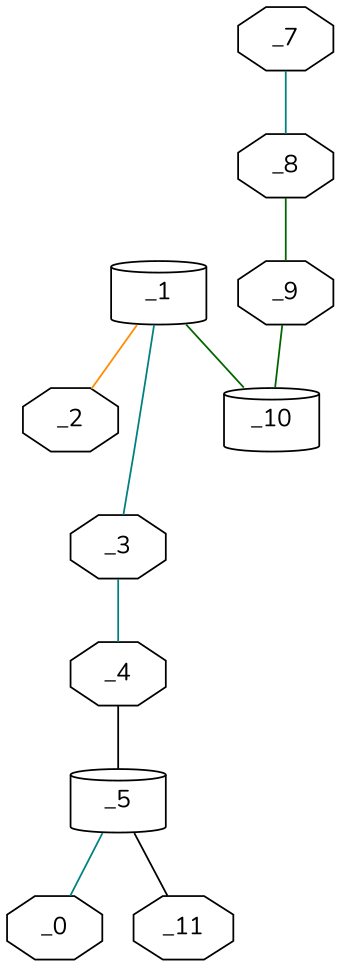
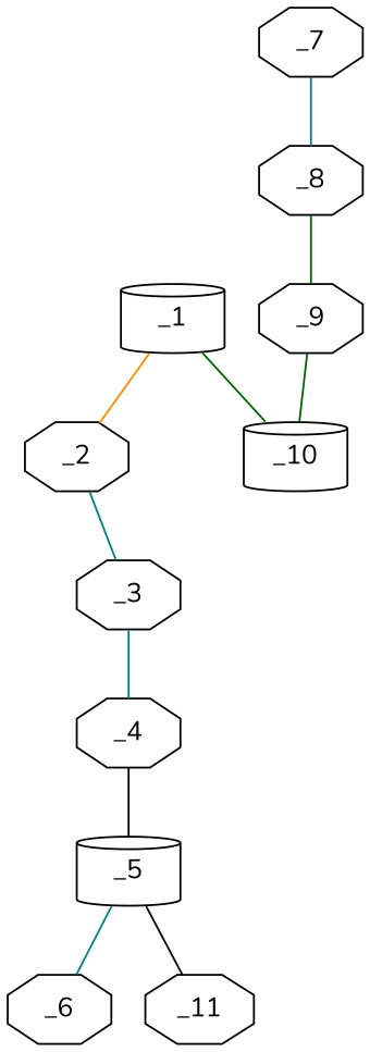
  graph {
    fontname=Nunito
    node [charge=0 chem=1 fontname=Nunito shape=octagon symbol="C  " x=4.4899 y=1.809]
    edge [color=teal fontname=Nunito valence=1]
    _1 [chem=5 shape=cylinder symbol="S  "]
    _2 [x=5.0777 y=1]
    _10 [shape=cylinder x=3.5388 y=2.118]
    _3 [x=5.0777 y=0]
    _4 [y=-0.809]
    _5 [shape=cylinder x=3.5388 y=-1.118]
-   _6 [x=2.5878 y=-0.809 label=_0]
+   _6 [x=2.5878 y=-0.809]
    _11 [chem=2 symbol="O  " x=3.5389 y=-2.118]
    _7 [x=2 y=0]
    _8 [x=2 y=1]
    _9 [x=2.5878]
    _1 -- _2 [color=darkorange]
    _1 -- _10 [color=darkgreen]
-   _1 -- _3
+   _2 -- _3
    _3 -- _4 [valence=3]
    _4 -- _5 [color=black]
    _5 -- _6
    _5 -- _11 [color=black]
    _7 -- _8
    _8 -- _9 [color=darkgreen valence=3]
    _9 -- _10 [color=darkgreen]
  }
